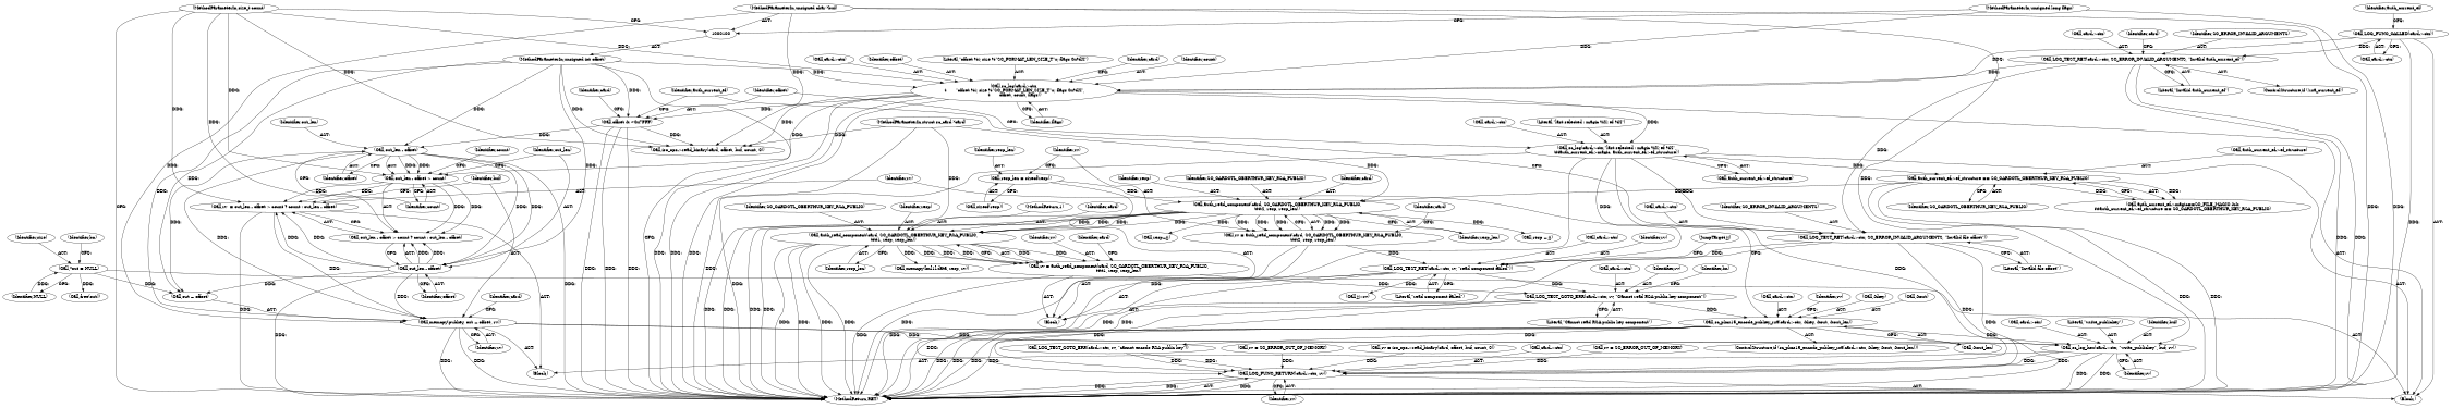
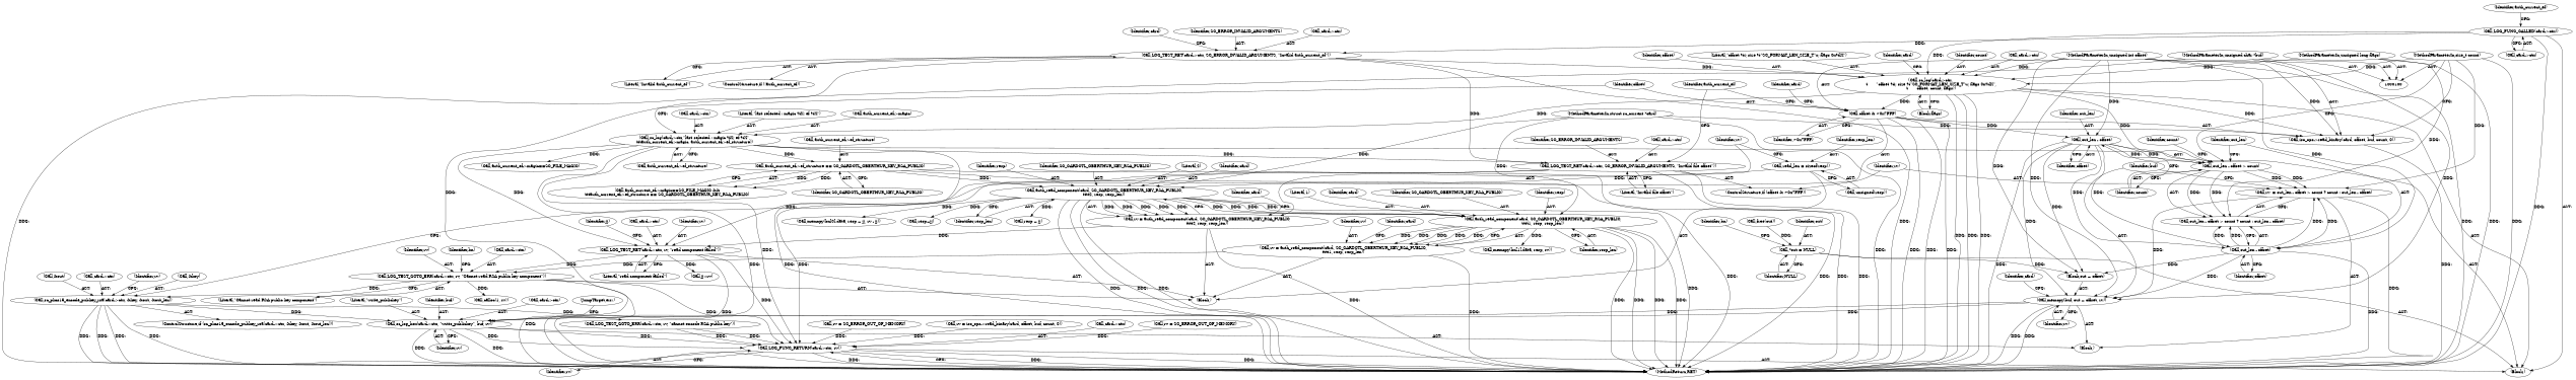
  digraph {
    n1 [label="(Call,sc_log_hex(card->ctx, \"write_publickey\", buf, rv))"]
    n2 [label="(Call,LOG_FUNC_RETURN(card->ctx, rv))"]
    n3 [label="(MethodReturn,RET)"]
    n4 [label="(Block,)"]
    n5 [label="(Identifier,rv)"]
    n6 [label="(Block,)"]
    n7 [label="(Identifier,rv)"]
    n8 [label="(Call,sc_pkcs15_encode_pubkey_rsa(card->ctx, &key, &out, &out_len))"]
    n9 [label="(ControlStructure,if (sc_pkcs15_encode_pubkey_rsa(card->ctx, &key, &out, &out_len)))"]
-   n10 [label="(Call,&out_len)"]
    n11 [label="(Call,LOG_TEST_GOTO_ERR(card->ctx, rv, \"cannot encode RSA public key\"))"]
    n12 [label="(Call,LOG_TEST_GOTO_ERR(card->ctx, rv, \"Cannot read RSA public key component\"))"]
    n13 [label="(Block,)"]
    n14 [label="(Literal,\"Cannot read RSA public key component\")"]
+   n15 [label="(Call,calloc(1, rv))"]
    n16 [label="(Call,LOG_TEST_RET(card->ctx, rv, \"read component failed\"))"]
    n17 [label="(Call,jj<rv)"]
    n18 [label="(Literal,\"read component failed\")"]
    n19 [label="(Call,LOG_TEST_RET(card->ctx, SC_ERROR_INVALID_ARGUMENTS, \"Invalid file offset\"))"]
+   n20 [label="(ControlStructure,if (offset & ~0x7FFF))"]
    n21 [label="(Literal,\"Invalid file offset\")"]
    n22 [label="(Call,sc_log(card->ctx,\"last selected : magic %X; ef %X\",\n\t\t\tauth_current_ef->magic, auth_current_ef->ef_structure))"]
    n23 [label="(Call,auth_current_ef->ef_structure == SC_CARDCTL_OBERTHUR_KEY_RSA_PUBLIC)"]
+   n24 [label="(Call,auth_current_ef->magic==SC_FILE_MAGIC)"]
    n25 [label="(Call,auth_current_ef->ef_structure)"]
    n26 [label="(Call,auth_read_component(card, SC_CARDCTL_OBERTHUR_KEY_RSA_PUBLIC,\n\t\t\t\t2, resp, resp_len))"]
    n27 [label="(Identifier,SC_CARDCTL_OBERTHUR_KEY_RSA_PUBLIC)"]
    n28 [label="(Call,auth_current_ef->magic==SC_FILE_MAGIC &&\n\t\t\tauth_current_ef->ef_structure == SC_CARDCTL_OBERTHUR_KEY_RSA_PUBLIC)"]
    n29 [label="(Call,sc_log(card->ctx,\n \t       \"offset %i; size %\"SC_FORMAT_LEN_SIZE_T\"u; flags 0x%lX\",\n \t       offset, count, flags))"]
    n30 [label="(Call,offset & ~0x7FFF)"]
    n31 [label="(Call,out_len - offset > count)"]
    n32 [label="(Call,iso_ops->read_binary(card, offset, buf, count, 0))"]
-   n33 [label="(Identifier,flags)"]
+   n33 [label="(Block,flags)"]
    n34 [label="(Call,out_len - offset)"]
+   n35 [label="(Identifier,~0x7FFF)"]
    n36 [label="(Call,rv  = out_len - offset > count ? count : out_len - offset)"]
    n37 [label="(Call,out_len - offset > count ? count : out_len - offset)"]
    n38 [label="(Identifier,count)"]
    n39 [label="(Call,LOG_TEST_RET(card->ctx, SC_ERROR_INVALID_ARGUMENTS, \"Invalid auth_current_ef\"))"]
    n40 [label="(Literal,\"Invalid auth_current_ef\")"]
-   n41 [label="(ControlStructure,if (!rsa_current_ef))"]
+   n41 [label="(ControlStructure,if (!auth_current_ef))"]
    n42 [label="(Call,LOG_FUNC_CALLED(card->ctx))"]
    n43 [label="(Call,card->ctx)"]
    n44 [label="(MethodParameterIn,unsigned int offset)"]
-   n45 [label="(Call,memcpy(pubkey, out + offset, rv))"]
+   n45 [label="(Call,memcpy(buf, out + offset, rv))"]
    n46 [label="(Call,out_len - offset)"]
-   n47 [label="(Call,out + offset)"]
+   n47 [label="(Block,out + offset)"]
    1000100
    n49 [label="(Identifier,rv)"]
    n50 [label="(Identifier,offset)"]
    n51 [label="(Identifier,offset)"]
    n52 [label="(MethodParameterIn,size_t count)"]
    n53 [label="(MethodParameterIn,unsigned long flags)"]
    n54 [label="(Call,rv = auth_read_component(card, SC_CARDCTL_OBERTHUR_KEY_RSA_PUBLIC,\n\t\t\t\t2, resp, resp_len))"]
    n55 [label="(Call,auth_read_component(card, SC_CARDCTL_OBERTHUR_KEY_RSA_PUBLIC,\n\t\t\t\t1, resp, resp_len))"]
+   n56 [label="(Call,memcpy(bn[0].data, resp + jj, rv - jj))"]
    n57 [label="(Call,resp+jj)"]
    n58 [label="(Identifier,resp_len)"]
    n59 [label="(Call,resp + jj)"]
    n60 [label="(Call,rv = auth_read_component(card, SC_CARDCTL_OBERTHUR_KEY_RSA_PUBLIC,\n\t\t\t\t1, resp, resp_len))"]
    n61 [label="(Call,memcpy(bn[1].data, resp, rv))"]
    n62 [label="(Identifier,resp_len)"]
-   n63 [label="(MethodParameterIn,struct sc_card *card)"]
-   n64 [label="(Call,resp_len = sizeof(resp))"]
-   n65 [label="(Call,sizeof(resp))"]
+   n63 [label="(MethodParameterIn,struct sc_current *card)"]
+   n64 [label="(Call,read_len = sizeof(resp))"]
+   n65 [label="(Call,unsigned(resp))"]
    n66 [label="(MethodParameterIn,unsigned char *buf)"]
    n67 [label="(Call,*out = NULL)"]
    n68 [label="(Identifier,NULL)"]
    n69 [label="(Call,free(out))"]
    n70 [label="(Identifier,SC_ERROR_INVALID_ARGUMENTS)"]
    n71 [label="(Call,card->ctx)"]
    n72 [label="(Identifier,rv)"]
    n73 [label="(Call,card->ctx)"]
    n74 [label="(Identifier,out_len)"]
    n75 [label="(Literal,\"last selected : magic %X; ef %X\")"]
    n76 [label="(Identifier,buf)"]
    n77 [label="(Identifier,auth_current_ef)"]
    n78 [label="(Identifier,SC_CARDCTL_OBERTHUR_KEY_RSA_PUBLIC)"]
    n79 [label="(Identifier,resp)"]
    n80 [label="(Identifier,card)"]
    n81 [label="(Identifier,rv)"]
    n82 [label="(Identifier,SC_CARDCTL_OBERTHUR_KEY_RSA_PUBLIC)"]
-   n83 [label="(Identifier,size)"]
+   n83 [label="(Identifier,out)"]
    n84 [label="(Identifier,card)"]
    n85 [label="(Identifier,card)"]
    n86 [label="(Call,card->ctx)"]
    n87 [label="(Identifier,offset)"]
    n88 [label="(Identifier,resp)"]
    n89 [label="(Call,card->ctx)"]
+   n90 [label="(Literal,2)"]
    n91 [label="(Call,card->ctx)"]
    n92 [label="(Identifier,rv)"]
    n93 [label="(Call,card->ctx)"]
    n94 [label="(Call,rv = SC_ERROR_OUT_OF_MEMORY)"]
-   n95 [label="(MethodReturn,1)"]
+   n95 [label="(Literal,1)"]
    n96 [label="(Literal,\"offset %i; size %\"SC_FORMAT_LEN_SIZE_T\"u; flags 0x%lX\")"]
    n97 [label="(Call,auth_current_ef->ef_structure)"]
    n98 [label="(Call,&key)"]
    n99 [label="(Identifier,card)"]
+   n100 [label="(JumpTarget,err:)"]
    n101 [label="(Identifier,count)"]
    n102 [label="(Identifier,rv)"]
    n103 [label="(Call,card->ctx)"]
    n104 [label="(Call,rv = iso_ops->read_binary(card, offset, buf, count, 0))"]
    n105 [label="(Call,card->ctx)"]
    n106 [label="(Identifier,card)"]
    n107 [label="(Identifier,rv)"]
    n108 [label="(Identifier,rv)"]
    n109 [label="(Call,rv = SC_ERROR_OUT_OF_MEMORY)"]
    n110 [label="(Identifier,card)"]
    n111 [label="(Identifier,card)"]
    n112 [label="(Identifier,bn)"]
    n113 [label="(Identifier,count)"]
    n114 [label="(Identifier,auth_current_ef)"]
    n115 [label="(Literal,\"write_publickey\")"]
    n116 [label="(Identifier,buf)"]
+   n117 [label="(Call,auth_current_ef->magic)"]
    n118 [label="(Identifier,offset)"]
    n119 [label="(Identifier,resp_len)"]
    n120 [label="(Identifier,bn)"]
    n121 [label="(Call,&out)"]
    n122 [label="(Call,card->ctx)"]
    n123 [label="(Identifier,card)"]
-   n124 [label="(JumpTarget,jj)"]
+   n124 [label="(Identifier,jj)"]
    n125 [label="(Identifier,SC_ERROR_INVALID_ARGUMENTS)"]
    n126 [label="(Identifier,out_len)"]
    n1 -> n2 [label="DDG: "]
    n1 -> n2 [label="DDG: "]
    n1 -> n3 [label="DDG: "]
    n1 -> n3 [label="DDG: "]
    n1 -> n4 [label="AST: "]
    n1 -> n5 [label="CFG: "]
    n2 -> n3 [label="DDG: "]
    n2 -> n3 [label="DDG: "]
    n2 -> n3 [label="DDG: "]
    n2 -> n6 [label="AST: "]
    n2 -> n7 [label="CFG: "]
-   n3 -> n2 [label="AST: "]
+   n3 -> n2 [label="CFG: "]
    n5 -> n1 [label="AST: "]
    n7 -> n2 [label="AST: "]
    n8 -> n1 [label="DDG: "]
    n8 -> n3 [label="DDG: "]
    n8 -> n3 [label="DDG: "]
    n8 -> n3 [label="DDG: "]
    n8 -> n3 [label="DDG: "]
    n8 -> n9 [label="AST: "]
-   n8 -> n10 [label="CFG: "]
    n8 -> n11 [label="DDG: "]
-   n10 -> n8 [label="AST: "]
    n11 -> n2 [label="DDG: "]
    n11 -> n2 [label="DDG: "]
    n12 -> n2 [label="DDG: "]
    n12 -> n3 [label="DDG: "]
    n12 -> n8 [label="DDG: "]
    n12 -> n13 [label="AST: "]
    n12 -> n14 [label="CFG: "]
+   n12 -> n15 [label="DDG: "]
    n14 -> n12 [label="AST: "]
    n16 -> n2 [label="DDG: "]
    n16 -> n3 [label="DDG: "]
    n16 -> n12 [label="DDG: "]
    n16 -> n13 [label="AST: "]
    n16 -> n17 [label="DDG: "]
    n16 -> n18 [label="CFG: "]
    n18 -> n16 [label="AST: "]
    n19 -> n2 [label="DDG: "]
    n19 -> n3 [label="DDG: "]
    n19 -> n3 [label="DDG: "]
    n19 -> n16 [label="DDG: "]
+   n19 -> n20 [label="AST: "]
    n19 -> n21 [label="CFG: "]
    n21 -> n19 [label="AST: "]
    n22 -> n2 [label="DDG: "]
    n22 -> n3 [label="DDG: "]
    n22 -> n3 [label="DDG: "]
    n22 -> n6 [label="AST: "]
    n22 -> n16 [label="DDG: "]
    n22 -> n19 [label="DDG: "]
    n22 -> n23 [label="DDG: "]
+   n22 -> n24 [label="DDG: "]
    n22 -> n25 [label="CFG: "]
    n23 -> n3 [label="DDG: "]
    n23 -> n3 [label="DDG: "]
    n23 -> n26 [label="DDG: "]
    n23 -> n27 [label="CFG: "]
    n23 -> n28 [label="AST: "]
    n23 -> n28 [label="DDG: "]
    n23 -> n28 [label="DDG: "]
    n25 -> n22 [label="AST: "]
    n26 -> n3 [label="DDG: "]
    n26 -> n3 [label="DDG: "]
    n26 -> n3 [label="DDG: "]
    n26 -> n3 [label="DDG: "]
    n26 -> n54 [label="AST: "]
    n26 -> n54 [label="DDG: "]
    n26 -> n54 [label="DDG: "]
    n26 -> n54 [label="DDG: "]
    n26 -> n54 [label="DDG: "]
    n26 -> n54 [label="DDG: "]
    n26 -> n55 [label="DDG: "]
    n26 -> n55 [label="DDG: "]
    n26 -> n55 [label="DDG: "]
    n26 -> n55 [label="DDG: "]
+   n26 -> n56 [label="DDG: "]
    n26 -> n57 [label="DDG: "]
    n26 -> n58 [label="CFG: "]
    n26 -> n59 [label="DDG: "]
    n27 -> n23 [label="AST: "]
    n28 -> n23 [label="CFG: "]
    n29 -> n3 [label="DDG: "]
    n29 -> n3 [label="DDG: "]
    n29 -> n3 [label="DDG: "]
    n29 -> n6 [label="AST: "]
    n29 -> n22 [label="DDG: "]
    n29 -> n30 [label="DDG: "]
    n29 -> n31 [label="DDG: "]
    n29 -> n32 [label="DDG: "]
    n29 -> n33 [label="CFG: "]
    n30 -> n3 [label="DDG: "]
    n30 -> n3 [label="DDG: "]
    n30 -> n3 [label="DDG: "]
-   n30 -> n32 [label="DDG: "]
+   n30 -> n20 [label="AST: "]
+   n30 -> n32 [label="AST: "]
    n30 -> n34 [label="DDG: "]
+   n30 -> n35 [label="CFG: "]
    n31 -> n36 [label="DDG: "]
    n31 -> n36 [label="DDG: "]
    n31 -> n37 [label="AST: "]
    n31 -> n37 [label="DDG: "]
    n31 -> n37 [label="DDG: "]
    n31 -> n38 [label="CFG: "]
    n33 -> n29 [label="AST: "]
    n34 -> n3 [label="DDG: "]
    n34 -> n31 [label="AST: "]
    n34 -> n31 [label="DDG: "]
    n34 -> n31 [label="DDG: "]
    n34 -> n45 [label="DDG: "]
    n34 -> n46 [label="DDG: "]
    n34 -> n46 [label="DDG: "]
    n34 -> n47 [label="DDG: "]
    n34 -> n50 [label="CFG: "]
+   n35 -> n30 [label="AST: "]
    n36 -> n3 [label="DDG: "]
    n36 -> n4 [label="AST: "]
    n36 -> n37 [label="CFG: "]
    n36 -> n45 [label="DDG: "]
    n37 -> n36 [label="AST: "]
    n37 -> n46 [label="CFG: "]
    n38 -> n31 [label="AST: "]
    n38 -> n34 [label="CFG: "]
    n39 -> n3 [label="DDG: "]
    n39 -> n3 [label="DDG: "]
    n39 -> n19 [label="DDG: "]
    n39 -> n29 [label="DDG: "]
    n39 -> n40 [label="CFG: "]
    n39 -> n41 [label="AST: "]
    n40 -> n39 [label="AST: "]
    n42 -> n3 [label="DDG: "]
    n42 -> n6 [label="AST: "]
    n42 -> n29 [label="DDG: "]
    n42 -> n39 [label="DDG: "]
    n42 -> n43 [label="CFG: "]
    n43 -> n42 [label="AST: "]
-   n44 -> n3 [label="CFG: "]
+   n44 -> n3 [label="DDG: "]
    n44 -> n29 [label="DDG: "]
-   n44 -> n30 [label="DDG: "]
+   n44 -> n30 [label="AST: "]
    n44 -> n32 [label="DDG: "]
    n44 -> n34 [label="DDG: "]
    n44 -> n45 [label="DDG: "]
    n44 -> n46 [label="DDG: "]
    n44 -> n47 [label="DDG: "]
-   1000100 -> n44 [label="AST: "]
+   n44 -> 1000100 [label="AST: "]
    n45 -> n1 [label="DDG: "]
    n45 -> n1 [label="DDG: "]
    n45 -> n3 [label="DDG: "]
    n45 -> n3 [label="DDG: "]
    n45 -> n4 [label="AST: "]
    n45 -> n49 [label="CFG: "]
    n46 -> n3 [label="DDG: "]
    n46 -> n36 [label="DDG: "]
    n46 -> n36 [label="DDG: "]
    n46 -> n37 [label="AST: "]
    n46 -> n37 [label="DDG: "]
    n46 -> n37 [label="DDG: "]
    n46 -> n45 [label="DDG: "]
    n46 -> n47 [label="DDG: "]
    n46 -> n51 [label="CFG: "]
    n47 -> n45 [label="AST: "]
    n49 -> n45 [label="AST: "]
    n50 -> n34 [label="AST: "]
    n51 -> n46 [label="AST: "]
-   n52 -> n3 [label="CFG: "]
+   n52 -> n3 [label="DDG: "]
    n52 -> n29 [label="DDG: "]
-   n52 -> n31 [label="DDG: "]
-   n52 -> n32 [label="DDG: "]
+   n52 -> n31 [label="CFG: "]
+   n52 -> n32 [label="CFG: "]
    n52 -> n36 [label="DDG: "]
-   n52 -> n37 [label="DDG: "]
-   n52 -> 1000100 [label="CFG: "]
+   n53 -> n37 [label="DDG: "]
+   n52 -> 1000100 [label="AST: "]
    n53 -> n3 [label="DDG: "]
    n53 -> n29 [label="DDG: "]
-   n53 -> 1000100 [label="CFG: "]
+   n53 -> 1000100 [label="AST: "]
    n54 -> n3 [label="DDG: "]
    n54 -> n13 [label="AST: "]
    n54 -> n16 [label="DDG: "]
    n54 -> n26 [label="CFG: "]
    n55 -> n3 [label="DDG: "]
    n55 -> n3 [label="DDG: "]
    n55 -> n3 [label="DDG: "]
    n55 -> n3 [label="DDG: "]
    n55 -> n60 [label="AST: "]
    n55 -> n60 [label="DDG: "]
    n55 -> n60 [label="DDG: "]
    n55 -> n60 [label="DDG: "]
    n55 -> n60 [label="DDG: "]
    n55 -> n60 [label="DDG: "]
    n55 -> n61 [label="DDG: "]
    n55 -> n62 [label="CFG: "]
    n58 -> n26 [label="AST: "]
    n60 -> n3 [label="DDG: "]
    n60 -> n12 [label="DDG: "]
    n60 -> n13 [label="AST: "]
    n60 -> n55 [label="CFG: "]
    n62 -> n55 [label="AST: "]
    n63 -> n3 [label="DDG: "]
    n63 -> n26 [label="DDG: "]
    n63 -> n32 [label="DDG: "]
    n63 -> n55 [label="DDG: "]
    n64 -> n13 [label="AST: "]
    n64 -> n26 [label="DDG: "]
    n64 -> n65 [label="CFG: "]
    n65 -> n64 [label="AST: "]
    n66 -> n1 [label="DDG: "]
-   n66 -> n3 [label="DDG: "]
-   n66 -> n32 [label="DDG: "]
+   n32 -> n3 [label="DDG: "]
+   n66 -> n32 [label="AST: "]
    n66 -> n45 [label="DDG: "]
    n66 -> 1000100 [label="AST: "]
    n67 -> n6 [label="AST: "]
    n67 -> n47 [label="DDG: "]
    n67 -> n68 [label="CFG: "]
-   n67 -> n69 [label="DDG: "]
-   n68 -> n67 [label="DDG: "]
+   n69 -> n67 [label="DDG: "]
+   n68 -> n67 [label="AST: "]
    n70 -> n19 [label="AST: "]
    n71 -> n8 [label="AST: "]
    n72 -> n60 [label="AST: "]
    n73 -> n22 [label="AST: "]
    n74 -> n34 [label="AST: "]
    n75 -> n22 [label="AST: "]
    n76 -> n1 [label="AST: "]
    n77 -> n42 [label="CFG: "]
    n78 -> n55 [label="AST: "]
    n79 -> n26 [label="AST: "]
    n80 -> n60 [label="CFG: "]
    n81 -> n8 [label="CFG: "]
    n81 -> n36 [label="AST: "]
    n82 -> n26 [label="AST: "]
    n83 -> n67 [label="AST: "]
    n84 -> n30 [label="CFG: "]
    n85 -> n54 [label="CFG: "]
    n86 -> n29 [label="AST: "]
    n87 -> n29 [label="AST: "]
    n88 -> n55 [label="AST: "]
    n89 -> n1 [label="AST: "]
+   n90 -> n26 [label="AST: "]
    n91 -> n12 [label="AST: "]
    n92 -> n8 [label="CFG: "]
    n93 -> n19 [label="AST: "]
    n94 -> n2 [label="DDG: "]
    n95 -> n55 [label="AST: "]
    n96 -> n29 [label="AST: "]
    n97 -> n23 [label="AST: "]
    n98 -> n8 [label="AST: "]
    n99 -> n26 [label="AST: "]
+   n100 -> n1 [label="CFG: "]
    n101 -> n31 [label="CFG: "]
    n102 -> n12 [label="AST: "]
    n103 -> n16 [label="AST: "]
    n104 -> n2 [label="DDG: "]
    n105 -> n2 [label="AST: "]
    n106 -> n45 [label="CFG: "]
    n107 -> n16 [label="AST: "]
    n108 -> n54 [label="AST: "]
    n108 -> n64 [label="CFG: "]
    n109 -> n2 [label="DDG: "]
    n110 -> n29 [label="CFG: "]
    n111 -> n55 [label="AST: "]
    n112 -> n67 [label="CFG: "]
    n113 -> n29 [label="AST: "]
    n114 -> n19 [label="CFG: "]
    n114 -> n30 [label="CFG: "]
    n115 -> n1 [label="AST: "]
    n116 -> n36 [label="CFG: "]
    n116 -> n45 [label="AST: "]
+   n117 -> n22 [label="AST: "]
    n118 -> n22 [label="CFG: "]
    n118 -> n30 [label="AST: "]
    n119 -> n64 [label="AST: "]
    n120 -> n12 [label="CFG: "]
    n121 -> n8 [label="AST: "]
    n122 -> n39 [label="AST: "]
    n123 -> n39 [label="CFG: "]
    n124 -> n16 [label="CFG: "]
    n125 -> n39 [label="AST: "]
    n126 -> n31 [label="CFG: "]
    n126 -> n46 [label="AST: "]
  }
